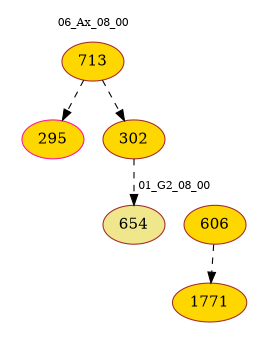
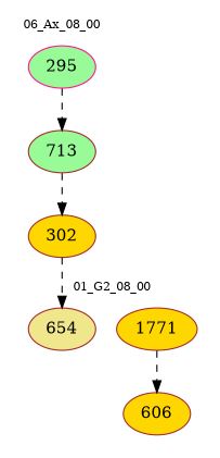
  digraph {
    node [color=brown fillcolor=gold style=filled]
    edge [color=black style=dashed]
-   n1 [label=713]
-   n2 [color=deeppink label=295]
+   n1 [fillcolor=palegreen label=713]
+   n2 [color=deeppink fillcolor=palegreen label=295]
    n3 [label=302]
    n4 [label=1771]
    n5 [label=606]
    n6 [fillcolor=khaki label=654]
    subgraph cluster_1 {
      color=white
      fontsize=10
      label="06_Ax_08_00"
      n1
      n2
      n3
    }
    subgraph cluster_2 {
      color=white
      fontsize=10
      label="01_G2_08_00"
      n4
      n5
      n6
    }
-   n1 -> n2
+   n2 -> n1
    n1 -> n3
    n3 -> n6
-   n5 -> n4
+   n4 -> n5
  }
